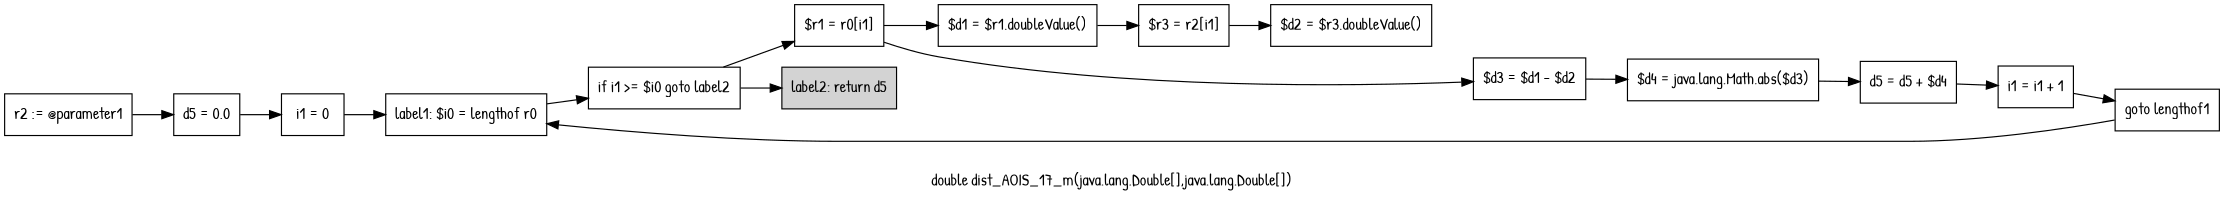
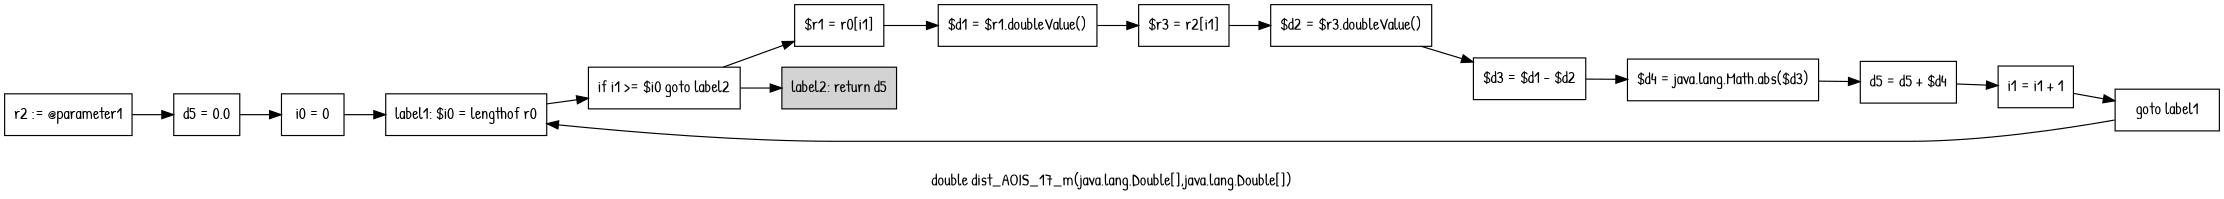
  digraph {
    fontname="Patrick Hand"
    label="double dist_AOIS_17_m(java.lang.Double[],java.lang.Double[])"
    rankdir=LR
    node [fontname="Patrick Hand" shape=box]
    edge [fontname="Patrick Hand"]
    n1 [label="r2 := @parameter1"]
    n2 [label="d5 = 0.0"]
-   n3 [label="i1 = 0"]
+   n3 [label="i0 = 0"]
    n4 [label="label1: $i0 = lengthof r0"]
    n5 [label="if i1 >= $i0 goto label2"]
    n6 [label="$r1 = r0[i1]"]
    n7 [fillcolor=lightgray label="label2: return d5" style=filled]
    n8 [label="$d1 = $r1.doubleValue()"]
    n9 [label="$r3 = r2[i1]"]
    n10 [label="$d2 = $r3.doubleValue()"]
    n11 [label="$d3 = $d1 - $d2"]
    n12 [label="$d4 = java.lang.Math.abs($d3)"]
    n13 [label="d5 = d5 + $d4"]
    n14 [label="i1 = i1 + 1"]
-   n15 [label="goto lengthof1"]
+   n15 [label="goto label1"]
    n1 -> n2
    n2 -> n3
    n3 -> n4
    n4 -> n5
    n5 -> n6
    n5 -> n7
    n6 -> n8
    n8 -> n9
    n9 -> n10
-   n6 -> n11
+   n10 -> n11
    n11 -> n12
    n12 -> n13
    n13 -> n14
    n14 -> n15
    n15 -> n4
  }
